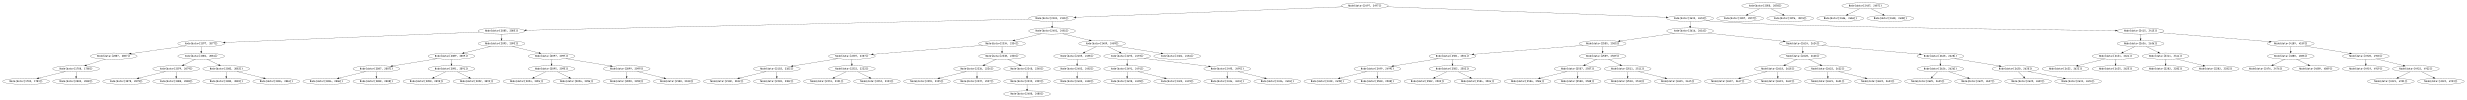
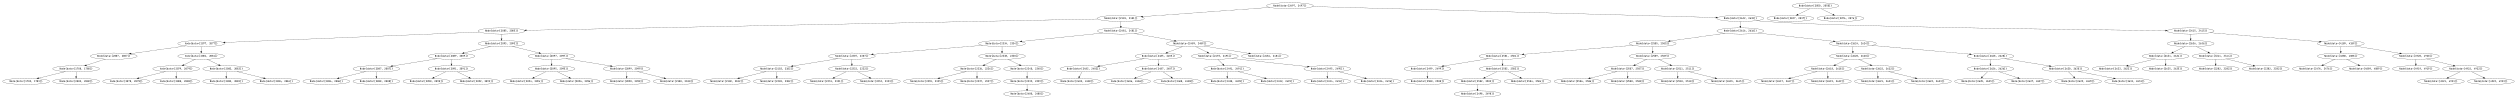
  digraph {
    fontname="JetBrains Mono"
    node [fontname="JetBrains Mono"]
    edge [fontname="JetBrains Mono"]
    n1 [label="Node{data=[2497, 2497]}"]
    n2 [label="Node{data=[2101, 2101]}"]
    n3 [label="Node{data=[2632, 2632]}"]
    n4 [label="Node{data=[2085, 2085]}"]
    n5 [label="Node{data=[2481, 2481]}"]
    n6 [label="Node{data=[2616, 2616]}"]
    n7 [label="Node{data=[3415, 3415]}"]
    n8 [label="Node{data=[2077, 2077]}"]
    n9 [label="Node{data=[2093, 2093]}"]
    n10 [label="Node{data=[2334, 2334]}"]
    n11 [label="Node{data=[2489, 2489]}"]
    n12 [label="Node{data=[2007, 2007]}"]
    n13 [label="Node{data=[2081, 2081]}"]
    n14 [label="Node{data=[2089, 2089]}"]
    n15 [label="Node{data=[2097, 2097]}"]
    n16 [label="Node{data=[1788, 1788]}"]
    n17 [label="Node{data=[2079, 2079]}"]
    n18 [label="Node{data=[2083, 2083]}"]
    n19 [label="Node{data=[1783, 1783]}"]
    n20 [label="Node{data=[2002, 2002]}"]
    n21 [label="Node{data=[2050, 2050]}"]
    n22 [label="Node{data=[2037, 2037]}"]
    n23 [label="Node{data=[2076, 2076]}"]
    n24 [label="Node{data=[2078, 2078]}"]
    n25 [label="Node{data=[2080, 2080]}"]
    n26 [label="Node{data=[2082, 2082]}"]
    n27 [label="Node{data=[2084, 2084]}"]
    n28 [label="Node{data=[2087, 2087]}"]
    n29 [label="Node{data=[2091, 2091]}"]
    n30 [label="Node{data=[2095, 2095]}"]
    n31 [label="Node{data=[2099, 2099]}"]
    n32 [label="Node{data=[2086, 2086]}"]
    n33 [label="Node{data=[2088, 2088]}"]
    n34 [label="Node{data=[2090, 2090]}"]
    n35 [label="Node{data=[2092, 2092]}"]
    n36 [label="Node{data=[2094, 2094]}"]
    n37 [label="Node{data=[2096, 2096]}"]
    n38 [label="Node{data=[2098, 2098]}"]
    n39 [label="Node{data=[2100, 2100]}"]
    n40 [label="Node{data=[2307, 2307]}"]
    n41 [label="Node{data=[2338, 2338]}"]
    n42 [label="Node{data=[2485, 2485]}"]
    n43 [label="Node{data=[2493, 2493]}"]
    n44 [label="Node{data=[2484, 2484]}"]
    n45 [label="Node{data=[2103, 2103]}"]
    n46 [label="Node{data=[2332, 2332]}"]
    n47 [label="Node{data=[2336, 2336]}"]
    n48 [label="Node{data=[2340, 2340]}"]
    n49 [label="Node{data=[2102, 2102]}"]
    n50 [label="Node{data=[2302, 2302]}"]
    n51 [label="Node{data=[2331, 2331]}"]
    n52 [label="Node{data=[2333, 2333]}"]
    n53 [label="Node{data=[2335, 2335]}"]
    n54 [label="Node{data=[2337, 2337]}"]
    n55 [label="Node{data=[2339, 2339]}"]
    n56 [label="Node{data=[2480, 2480]}"]
    n57 [label="Node{data=[2483, 2483]}"]
    n58 [label="Node{data=[2487, 2487]}"]
    n59 [label="Node{data=[2491, 2491]}"]
    n60 [label="Node{data=[2495, 2495]}"]
    n61 [label="Node{data=[2482, 2482]}"]
    n62 [label="Node{data=[2486, 2486]}"]
    n63 [label="Node{data=[2488, 2488]}"]
    n64 [label="Node{data=[2490, 2490]}"]
    n65 [label="Node{data=[2492, 2492]}"]
    n66 [label="Node{data=[2494, 2494]}"]
    n67 [label="Node{data=[2496, 2496]}"]
    n68 [label="Node{data=[2505, 2505]}"]
    n69 [label="Node{data=[2624, 2624]}"]
    n70 [label="Node{data=[2636, 2636]}"]
    n71 [label="Node{data=[4189, 4189]}"]
    n72 [label="Node{data=[2501, 2501]}"]
    n73 [label="Node{data=[2509, 2509]}"]
    n74 [label="Node{data=[2620, 2620]}"]
    n75 [label="Node{data=[2628, 2628]}"]
    n76 [label="Node{data=[2499, 2499]}"]
    n77 [label="Node{data=[2503, 2503]}"]
    n78 [label="Node{data=[2507, 2507]}"]
    n79 [label="Node{data=[2511, 2511]}"]
    n80 [label="Node{data=[2498, 2498]}"]
    n81 [label="Node{data=[2500, 2500]}"]
    n82 [label="Node{data=[2502, 2502]}"]
    n83 [label="Node{data=[2504, 2504]}"]
    n84 [label="Node{data=[2506, 2506]}"]
    n85 [label="Node{data=[2508, 2508]}"]
    n86 [label="Node{data=[2510, 2510]}"]
    n87 [label="Node{data=[2615, 2615]}"]
    n88 [label="Node{data=[2618, 2618]}"]
    n89 [label="Node{data=[2622, 2622]}"]
    n90 [label="Node{data=[2626, 2626]}"]
    n91 [label="Node{data=[2630, 2630]}"]
    n92 [label="Node{data=[2617, 2617]}"]
    n93 [label="Node{data=[2619, 2619]}"]
    n94 [label="Node{data=[2621, 2621]}"]
    n95 [label="Node{data=[2623, 2623]}"]
    n96 [label="Node{data=[2625, 2625]}"]
    n97 [label="Node{data=[2627, 2627]}"]
    n98 [label="Node{data=[2629, 2629]}"]
    n99 [label="Node{data=[2631, 2631]}"]
    n100 [label="Node{data=[2634, 2634]}"]
    n101 [label="Node{data=[3344, 3344]}"]
    n102 [label="Node{data=[4088, 4088]}"]
    n103 [label="Node{data=[4920, 4920]}"]
    n104 [label="Node{data=[2633, 2633]}"]
    n105 [label="Node{data=[2635, 2635]}"]
    n106 [label="Node{data=[3282, 3282]}"]
    n107 [label="Node{data=[3382, 3382]}"]
    n108 [label="Node{data=[3476, 3476]}"]
    n109 [label="Node{data=[4089, 4089]}"]
    n110 [label="Node{data=[4919, 4919]}"]
    n111 [label="Node{data=[4922, 4922]}"]
    n112 [label="Node{data=[4921, 4921]}"]
    n113 [label="Node{data=[4923, 4923]}"]
    n1 -> n2
    n1 -> n3
    n2 -> n4
    n2 -> n5
    n3 -> n6
    n3 -> n7
    n4 -> n8
    n4 -> n9
    n5 -> n10
    n5 -> n11
    n6 -> n68
    n6 -> n69
    n7 -> n70
    n7 -> n71
    n8 -> n12
    n8 -> n13
    n9 -> n14
    n9 -> n15
    n10 -> n40
    n10 -> n41
    n11 -> n42
    n11 -> n43
    n11 -> n44
    n12 -> n16
    n13 -> n17
    n13 -> n18
    n14 -> n28
    n14 -> n29
    n15 -> n30
    n15 -> n31
    n16 -> n19
    n16 -> n20
    n17 -> n24
    n17 -> n25
    n18 -> n26
    n18 -> n27
    n21 -> n22
    n21 -> n23
    n28 -> n32
    n28 -> n33
    n29 -> n34
    n29 -> n35
    n30 -> n36
    n30 -> n37
    n31 -> n38
    n31 -> n39
    n40 -> n45
    n40 -> n46
    n41 -> n47
    n41 -> n48
    n42 -> n57
+   n42 -> n58
    n43 -> n59
    n43 -> n60
    n45 -> n49
    n45 -> n50
    n46 -> n51
    n46 -> n52
    n47 -> n53
    n47 -> n54
    n48 -> n55
    n55 -> n56
    n57 -> n61
    n58 -> n62
    n58 -> n63
    n59 -> n64
    n59 -> n65
    n60 -> n66
    n60 -> n67
    n68 -> n72
    n68 -> n73
    n69 -> n74
    n69 -> n75
    n70 -> n100
    n70 -> n101
    n71 -> n102
    n71 -> n103
    n72 -> n76
    n72 -> n77
    n73 -> n78
    n73 -> n79
    n74 -> n88
    n74 -> n89
    n75 -> n90
    n75 -> n91
-   n76 -> n80
+   n82 -> n80
    n76 -> n81
    n77 -> n82
    n77 -> n83
    n78 -> n84
    n78 -> n85
    n79 -> n86
    n79 -> n87
    n88 -> n92
    n88 -> n93
    n89 -> n94
    n89 -> n95
    n90 -> n96
    n90 -> n97
    n91 -> n98
    n91 -> n99
    n100 -> n104
    n100 -> n105
    n101 -> n106
    n101 -> n107
    n102 -> n108
    n102 -> n109
    n103 -> n110
    n103 -> n111
    n111 -> n112
    n111 -> n113
  }
